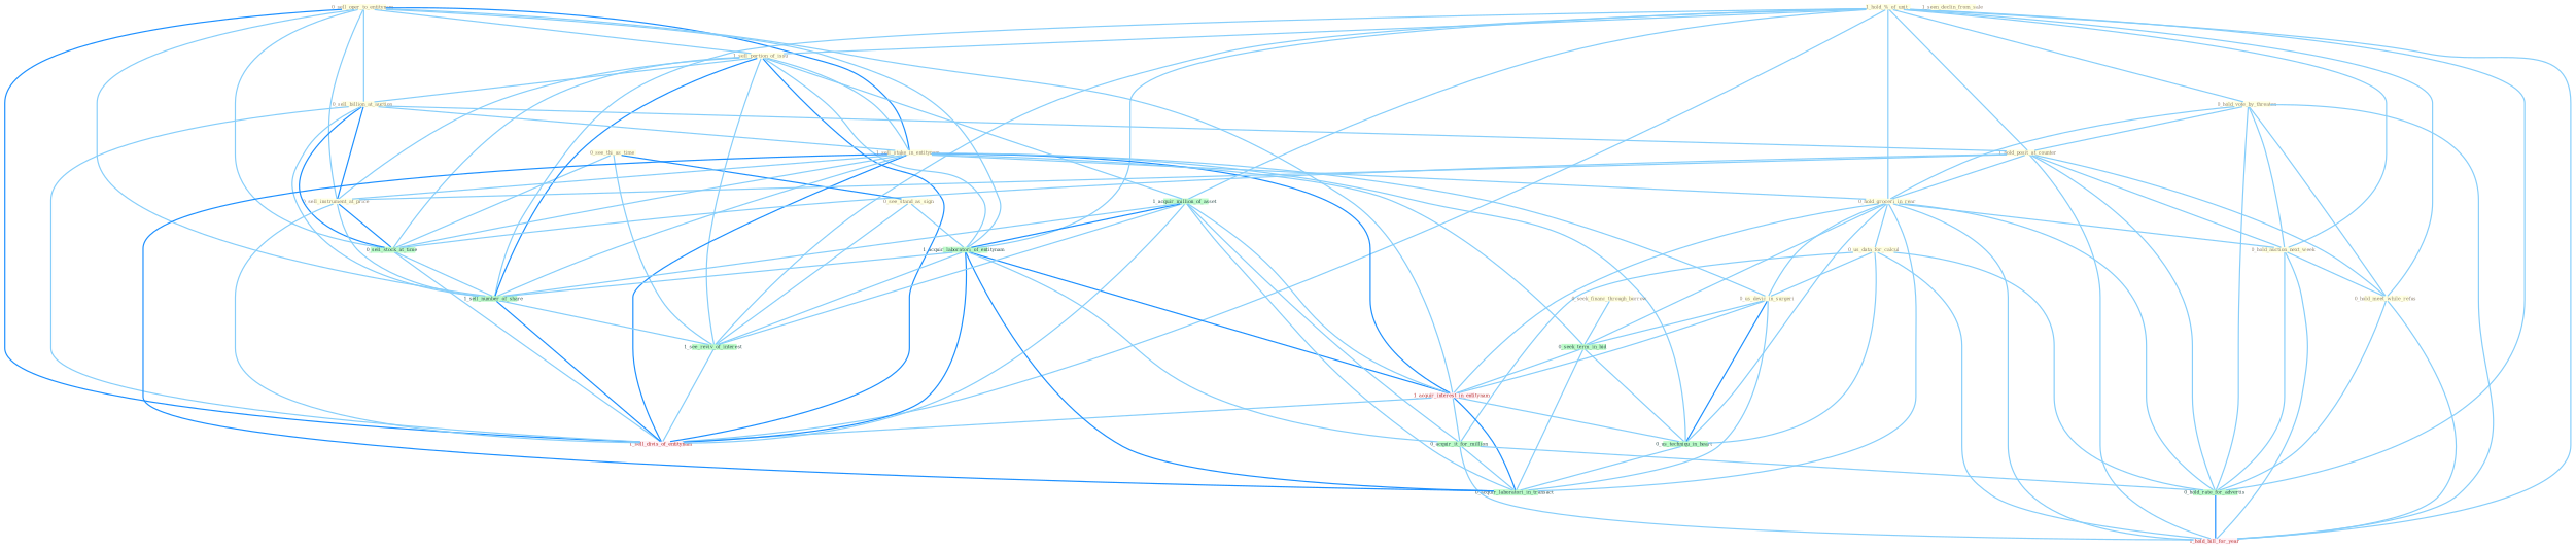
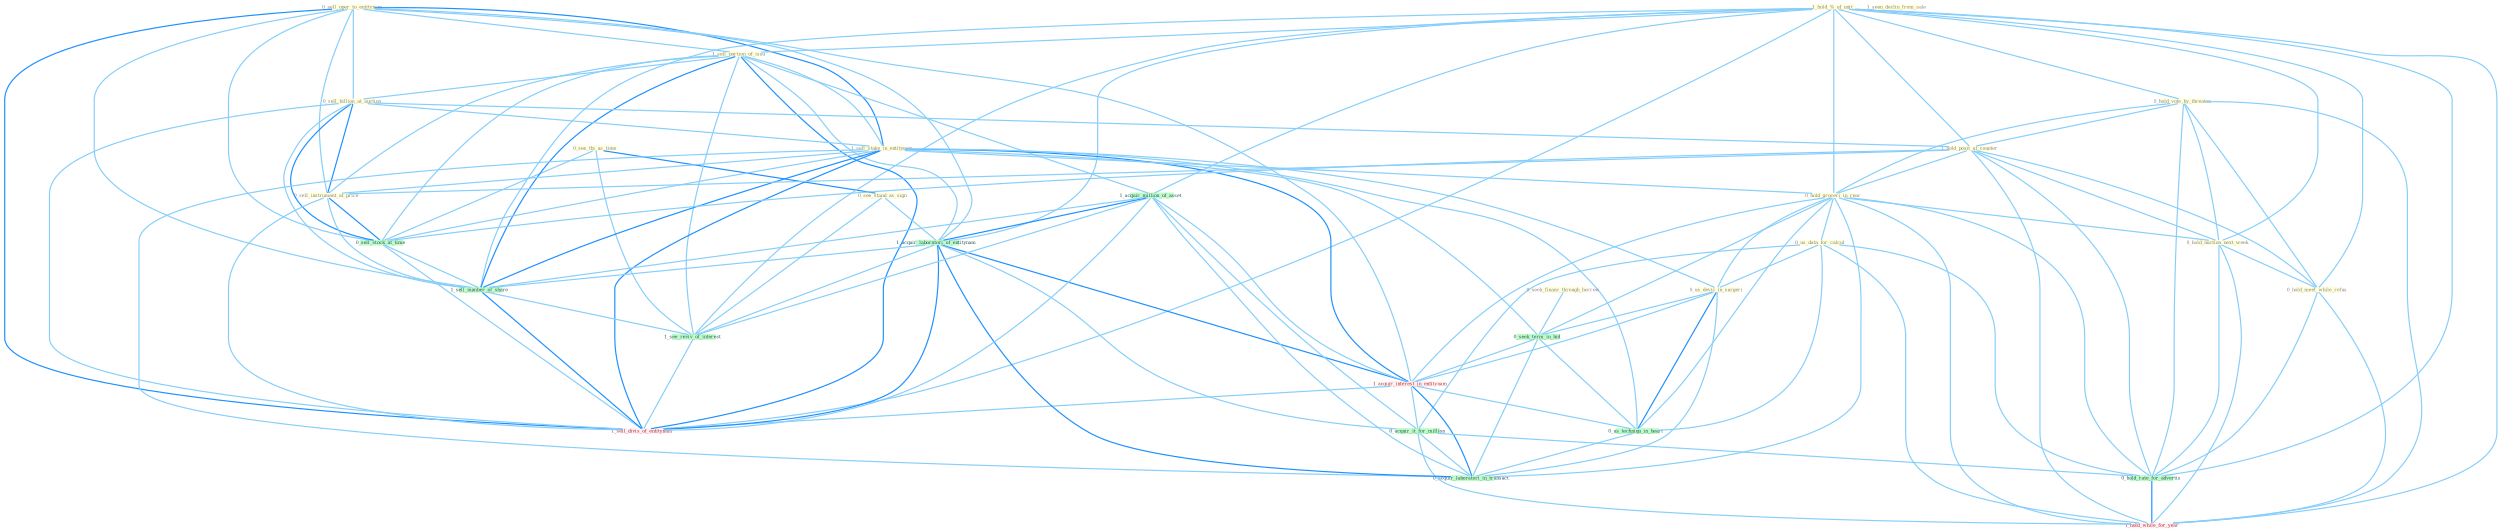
  graph {
    node [color="#ffffe0" fixedsize=true fontcolor="#8b7d6b" fontsize=4 shape=polygon style=filled]
    edge [color="#87cefa" w=1]
    "0_see_thi_as_time " [height=.06 width=.5]
    "0_us_data_for_calcul " [height=.06 width=.5]
    "0_sell_oper_to_entitynam " [height=.06 width=.5]
    "1_hold_%_of_unit " [height=.06 width=.5]
    "1_sell_portion_of_issu " [height=.06 width=.5]
    "0_us_devic_in_surgeri " [height=.06 width=.5]
    "1_seen_declin_from_sale " [height=.06 width=.5]
    "0_sell_billion_at_auction " [height=.06 width=.5]
    "1_sell_stake_in_entitynam " [height=.06 width=.5]
    "0_hold_vote_by_threaten " [height=.06 width=.5]
    "1_hold_posit_at_counter " [height=.06 width=.5]
    "0_hold_groceri_in_rear " [height=.06 width=.5]
    "0_sell_instrument_at_price " [height=.06 width=.5]
    "0_hold_auction_next_week " [height=.06 width=.5]
    "0_seek_financ_through_borrow " [height=.06 width=.5]
    "0_see_stand_as_sign " [height=.06 width=.5]
    "0_hold_meet_while_refus " [height=.06 width=.5]
    "1_acquir_interest_in_entitynam " [color="#fff0f5" fontcolor="#b22222" height=.06 width=.5]
-   "1_hold_bill_for_year " [color="#fff0f5" fontcolor="#b22222" height=.06 width=.5]
+   "1_hold_bill_for_year " [color="#fff0f5" fontcolor="#b22222" height=.06 width=.5 label="1_hold_while_for_year"]
    "1_sell_divis_of_entitynam " [color="#fff0f5" fontcolor="#b22222" height=.06 width=.5]
    "0_sell_stock_at_time " [color="#BDFCC9" fontcolor="#2f4f4f" height=.06 width=.5]
    "1_see_reviv_of_interest " [color="#BDFCC9" fontcolor="#2f4f4f" height=.06 width=.5]
    "0_us_techniqu_in_heart " [color="#BDFCC9" fontcolor="#2f4f4f" height=.06 width=.5]
    "0_acquir_it_for_million " [color="#BDFCC9" fontcolor="#2f4f4f" height=.06 width=.5]
    "0_hold_rate_for_advertis " [color="#BDFCC9" fontcolor="#2f4f4f" height=.06 width=.5]
    "1_acquir_laboratori_of_entitynam " [color="#BDFCC9" fontcolor="#2f4f4f" height=.06 width=.5]
    "1_sell_number_of_share " [color="#BDFCC9" fontcolor="#2f4f4f" height=.06 width=.5]
    "1_acquir_million_of_asset " [color="#BDFCC9" fontcolor="#2f4f4f" height=.06 width=.5]
    "0_seek_term_in_bid " [color="#BDFCC9" fontcolor="#2f4f4f" height=.06 width=.5]
    "0_acquir_laboratori_in_transact " [color="#BDFCC9" fontcolor="#2f4f4f" height=.06 width=.5]
    subgraph sub_1 {
      "0_see_thi_as_time "
      "0_us_data_for_calcul "
      "0_sell_oper_to_entitynam "
      "1_hold_%_of_unit "
      "1_sell_portion_of_issu "
      "0_us_devic_in_surgeri "
      "1_seen_declin_from_sale "
      "0_sell_billion_at_auction "
      "1_sell_stake_in_entitynam "
      "0_hold_vote_by_threaten "
      "1_hold_posit_at_counter "
      "0_hold_groceri_in_rear "
      "0_sell_instrument_at_price "
      "0_hold_auction_next_week "
      "0_seek_financ_through_borrow "
      "0_see_stand_as_sign "
      "0_hold_meet_while_refus "
    }
    subgraph sub_2 {
      "1_acquir_interest_in_entitynam "
      "1_hold_bill_for_year "
      "1_sell_divis_of_entitynam "
    }
    "0_see_thi_as_time " -- "0_see_stand_as_sign " [color="#1e90ff" w=2]
    "0_see_thi_as_time " -- "0_sell_stock_at_time "
    "0_see_thi_as_time " -- "1_see_reviv_of_interest "
    "0_us_data_for_calcul " -- "0_us_devic_in_surgeri "
    "0_us_data_for_calcul " -- "1_hold_bill_for_year "
    "0_us_data_for_calcul " -- "0_us_techniqu_in_heart "
    "0_us_data_for_calcul " -- "0_acquir_it_for_million "
    "0_us_data_for_calcul " -- "0_hold_rate_for_advertis "
    "0_sell_oper_to_entitynam " -- "1_sell_portion_of_issu "
    "0_sell_oper_to_entitynam " -- "0_sell_billion_at_auction "
    "0_sell_oper_to_entitynam " -- "1_sell_stake_in_entitynam " [color="#1e90ff" w=2]
    "0_sell_oper_to_entitynam " -- "0_sell_instrument_at_price "
    "0_sell_oper_to_entitynam " -- "1_acquir_interest_in_entitynam "
    "0_sell_oper_to_entitynam " -- "1_sell_divis_of_entitynam " [color="#1e90ff" w=2]
    "0_sell_oper_to_entitynam " -- "0_sell_stock_at_time "
    "0_sell_oper_to_entitynam " -- "1_acquir_laboratori_of_entitynam "
    "0_sell_oper_to_entitynam " -- "1_sell_number_of_share "
    "1_hold_%_of_unit " -- "1_sell_portion_of_issu "
    "1_hold_%_of_unit " -- "0_hold_vote_by_threaten "
    "1_hold_%_of_unit " -- "1_hold_posit_at_counter "
    "1_hold_%_of_unit " -- "0_hold_groceri_in_rear "
    "1_hold_%_of_unit " -- "0_hold_auction_next_week "
    "1_hold_%_of_unit " -- "0_hold_meet_while_refus "
    "1_hold_%_of_unit " -- "1_hold_bill_for_year "
    "1_hold_%_of_unit " -- "1_sell_divis_of_entitynam "
    "1_hold_%_of_unit " -- "1_see_reviv_of_interest "
    "1_hold_%_of_unit " -- "0_hold_rate_for_advertis "
    "1_hold_%_of_unit " -- "1_acquir_laboratori_of_entitynam "
    "1_hold_%_of_unit " -- "1_sell_number_of_share "
    "1_hold_%_of_unit " -- "1_acquir_million_of_asset "
    "1_sell_portion_of_issu " -- "0_sell_billion_at_auction "
    "1_sell_portion_of_issu " -- "1_sell_stake_in_entitynam "
    "1_sell_portion_of_issu " -- "0_sell_instrument_at_price "
    "1_sell_portion_of_issu " -- "1_sell_divis_of_entitynam " [color="#1e90ff" w=2]
    "1_sell_portion_of_issu " -- "0_sell_stock_at_time "
    "1_sell_portion_of_issu " -- "1_see_reviv_of_interest "
    "1_sell_portion_of_issu " -- "1_acquir_laboratori_of_entitynam "
    "1_sell_portion_of_issu " -- "1_sell_number_of_share " [color="#1e90ff" w=2]
    "1_sell_portion_of_issu " -- "1_acquir_million_of_asset "
    "0_us_devic_in_surgeri " -- "1_sell_stake_in_entitynam "
    "0_us_devic_in_surgeri " -- "0_hold_groceri_in_rear "
    "0_us_devic_in_surgeri " -- "1_acquir_interest_in_entitynam "
    "0_us_devic_in_surgeri " -- "0_us_techniqu_in_heart " [color="#1e90ff" w=2]
    "0_us_devic_in_surgeri " -- "0_seek_term_in_bid "
    "0_us_devic_in_surgeri " -- "0_acquir_laboratori_in_transact "
    "0_sell_billion_at_auction " -- "1_sell_stake_in_entitynam "
    "0_sell_billion_at_auction " -- "1_hold_posit_at_counter "
    "0_sell_billion_at_auction " -- "0_sell_instrument_at_price " [color="#1e90ff" w=2]
    "0_sell_billion_at_auction " -- "1_sell_divis_of_entitynam "
    "0_sell_billion_at_auction " -- "0_sell_stock_at_time " [color="#1e90ff" w=2]
    "0_sell_billion_at_auction " -- "1_sell_number_of_share "
    "1_sell_stake_in_entitynam " -- "0_hold_groceri_in_rear "
    "1_sell_stake_in_entitynam " -- "0_sell_instrument_at_price "
    "1_sell_stake_in_entitynam " -- "1_acquir_interest_in_entitynam " [color="#1e90ff" w=2]
    "1_sell_stake_in_entitynam " -- "1_sell_divis_of_entitynam " [color="#1e90ff" w=2]
    "1_sell_stake_in_entitynam " -- "0_sell_stock_at_time "
    "1_sell_stake_in_entitynam " -- "0_us_techniqu_in_heart "
-   "1_sell_stake_in_entitynam " -- "1_sell_number_of_share "
+   "1_sell_stake_in_entitynam " -- "1_sell_number_of_share " [color="#1e90ff"]
    "1_sell_stake_in_entitynam " -- "0_seek_term_in_bid "
-   "1_sell_stake_in_entitynam " -- "0_acquir_laboratori_in_transact " [color="#1e90ff"]
+   "1_sell_stake_in_entitynam " -- "0_acquir_laboratori_in_transact "
    "0_hold_vote_by_threaten " -- "1_hold_posit_at_counter "
    "0_hold_vote_by_threaten " -- "0_hold_groceri_in_rear "
    "0_hold_vote_by_threaten " -- "0_hold_auction_next_week "
    "0_hold_vote_by_threaten " -- "0_hold_meet_while_refus "
    "0_hold_vote_by_threaten " -- "1_hold_bill_for_year "
    "0_hold_vote_by_threaten " -- "0_hold_rate_for_advertis "
    "1_hold_posit_at_counter " -- "0_hold_groceri_in_rear "
    "1_hold_posit_at_counter " -- "0_sell_instrument_at_price "
    "1_hold_posit_at_counter " -- "0_hold_auction_next_week "
    "1_hold_posit_at_counter " -- "0_hold_meet_while_refus "
    "1_hold_posit_at_counter " -- "1_hold_bill_for_year "
    "1_hold_posit_at_counter " -- "0_sell_stock_at_time "
    "1_hold_posit_at_counter " -- "0_hold_rate_for_advertis "
    "0_hold_groceri_in_rear " -- "0_us_data_for_calcul "
    "0_hold_groceri_in_rear " -- "0_hold_auction_next_week "
    "0_hold_groceri_in_rear " -- "1_acquir_interest_in_entitynam "
    "0_hold_groceri_in_rear " -- "1_hold_bill_for_year "
    "0_hold_groceri_in_rear " -- "0_us_techniqu_in_heart "
    "0_hold_groceri_in_rear " -- "0_hold_rate_for_advertis "
    "0_hold_groceri_in_rear " -- "0_seek_term_in_bid "
    "0_hold_groceri_in_rear " -- "0_acquir_laboratori_in_transact "
    "0_sell_instrument_at_price " -- "1_sell_divis_of_entitynam "
    "0_sell_instrument_at_price " -- "0_sell_stock_at_time " [color="#1e90ff" w=2]
    "0_sell_instrument_at_price " -- "1_sell_number_of_share "
    "0_hold_auction_next_week " -- "0_hold_meet_while_refus "
    "0_hold_auction_next_week " -- "1_hold_bill_for_year "
    "0_hold_auction_next_week " -- "0_hold_rate_for_advertis "
    "0_seek_financ_through_borrow " -- "0_seek_term_in_bid "
    "0_see_stand_as_sign " -- "1_see_reviv_of_interest "
    "0_see_stand_as_sign " -- "1_acquir_laboratori_of_entitynam "
    "0_hold_meet_while_refus " -- "1_hold_bill_for_year "
    "0_hold_meet_while_refus " -- "0_hold_rate_for_advertis "
    "1_acquir_interest_in_entitynam " -- "1_sell_divis_of_entitynam "
    "1_acquir_interest_in_entitynam " -- "0_us_techniqu_in_heart "
    "1_acquir_interest_in_entitynam " -- "0_acquir_it_for_million "
    "1_acquir_interest_in_entitynam " -- "0_acquir_laboratori_in_transact " [color="#1e90ff" w=2]
    "0_sell_stock_at_time " -- "1_sell_divis_of_entitynam "
    "0_sell_stock_at_time " -- "1_sell_number_of_share "
    "1_see_reviv_of_interest " -- "1_sell_divis_of_entitynam "
    "0_us_techniqu_in_heart " -- "0_acquir_laboratori_in_transact "
    "0_acquir_it_for_million " -- "1_hold_bill_for_year "
    "0_acquir_it_for_million " -- "0_hold_rate_for_advertis "
    "0_acquir_it_for_million " -- "0_acquir_laboratori_in_transact "
    "0_hold_rate_for_advertis " -- "1_hold_bill_for_year " [color="#1e90ff" w=2]
    "1_acquir_laboratori_of_entitynam " -- "1_acquir_interest_in_entitynam " [color="#1e90ff" w=2]
    "1_acquir_laboratori_of_entitynam " -- "1_sell_divis_of_entitynam " [color="#1e90ff" w=2]
    "1_acquir_laboratori_of_entitynam " -- "1_see_reviv_of_interest "
    "1_acquir_laboratori_of_entitynam " -- "0_acquir_it_for_million "
    "1_acquir_laboratori_of_entitynam " -- "1_sell_number_of_share "
    "1_acquir_laboratori_of_entitynam " -- "0_acquir_laboratori_in_transact " [color="#1e90ff" w=2]
    "1_sell_number_of_share " -- "1_sell_divis_of_entitynam " [color="#1e90ff" w=2]
    "1_sell_number_of_share " -- "1_see_reviv_of_interest "
    "1_acquir_million_of_asset " -- "1_acquir_interest_in_entitynam "
    "1_acquir_million_of_asset " -- "1_sell_divis_of_entitynam "
    "1_acquir_million_of_asset " -- "1_see_reviv_of_interest "
    "1_acquir_million_of_asset " -- "0_acquir_it_for_million "
    "1_acquir_million_of_asset " -- "1_acquir_laboratori_of_entitynam " [color="#1e90ff" w=2]
    "1_acquir_million_of_asset " -- "1_sell_number_of_share "
    "1_acquir_million_of_asset " -- "0_acquir_laboratori_in_transact "
    "0_seek_term_in_bid " -- "1_acquir_interest_in_entitynam "
    "0_seek_term_in_bid " -- "0_us_techniqu_in_heart "
    "0_seek_term_in_bid " -- "0_acquir_laboratori_in_transact "
  }
